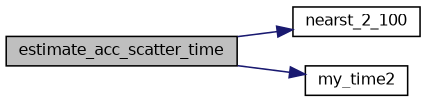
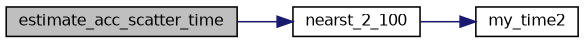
  digraph {
    rankdir=LR
    node [color=black fillcolor=white fontname=Helvetica fontsize=10 shape=record style=filled]
    edge [color=midnightblue fontname=Helvetica fontsize=10 labelfontname=Helvetica labelfontsize=10 style=solid]
    n1 [fillcolor=grey75 fontcolor=black height=0.2 label=estimate_acc_scatter_time width=0.4]
    n2 [height=0.2 label=nearst_2_100 width=0.4]
    n3 [height=0.2 label=my_time2 width=0.4]
    n1 -> n2
-   n1 -> n3
+   n2 -> n3
  }
